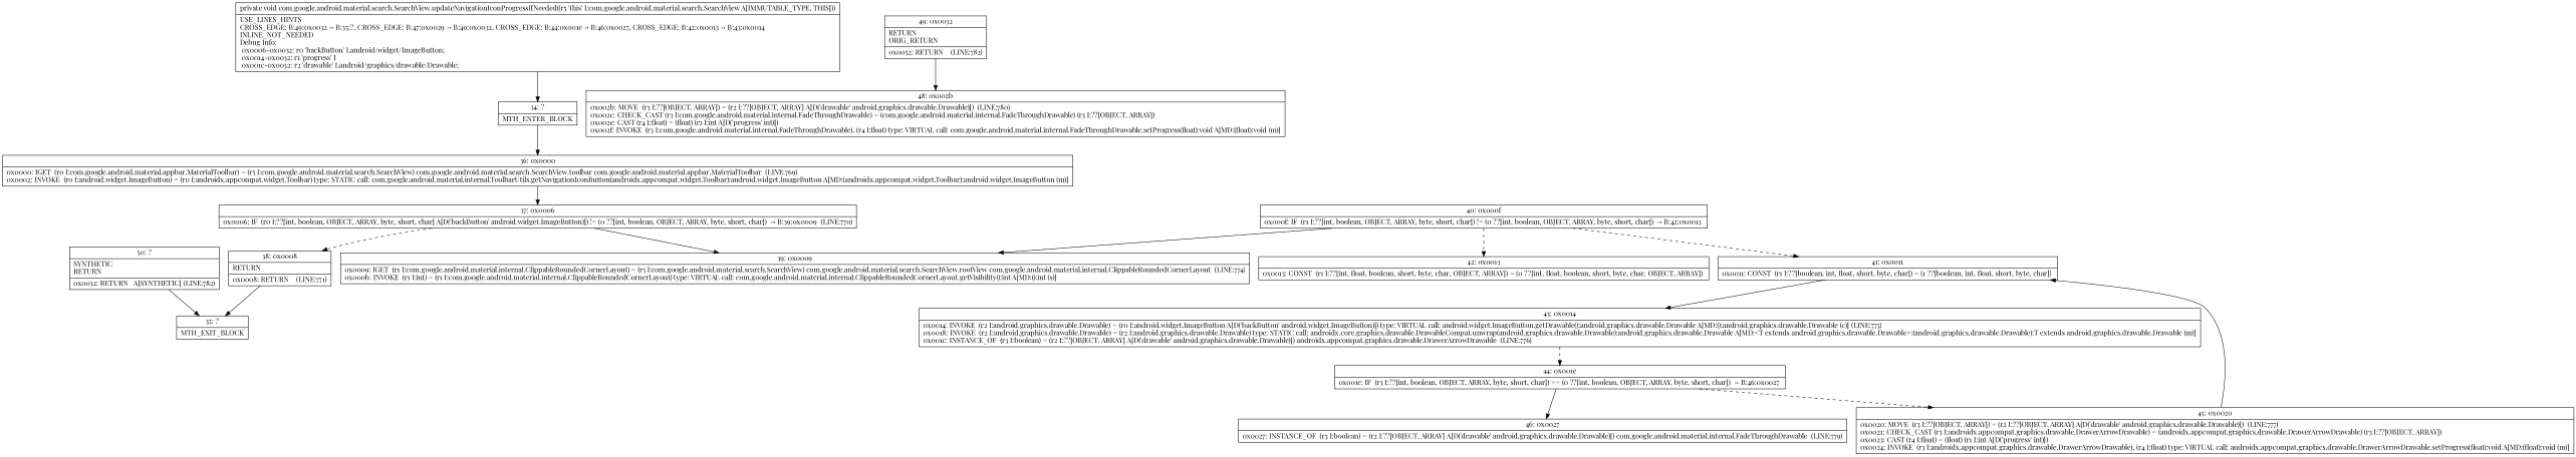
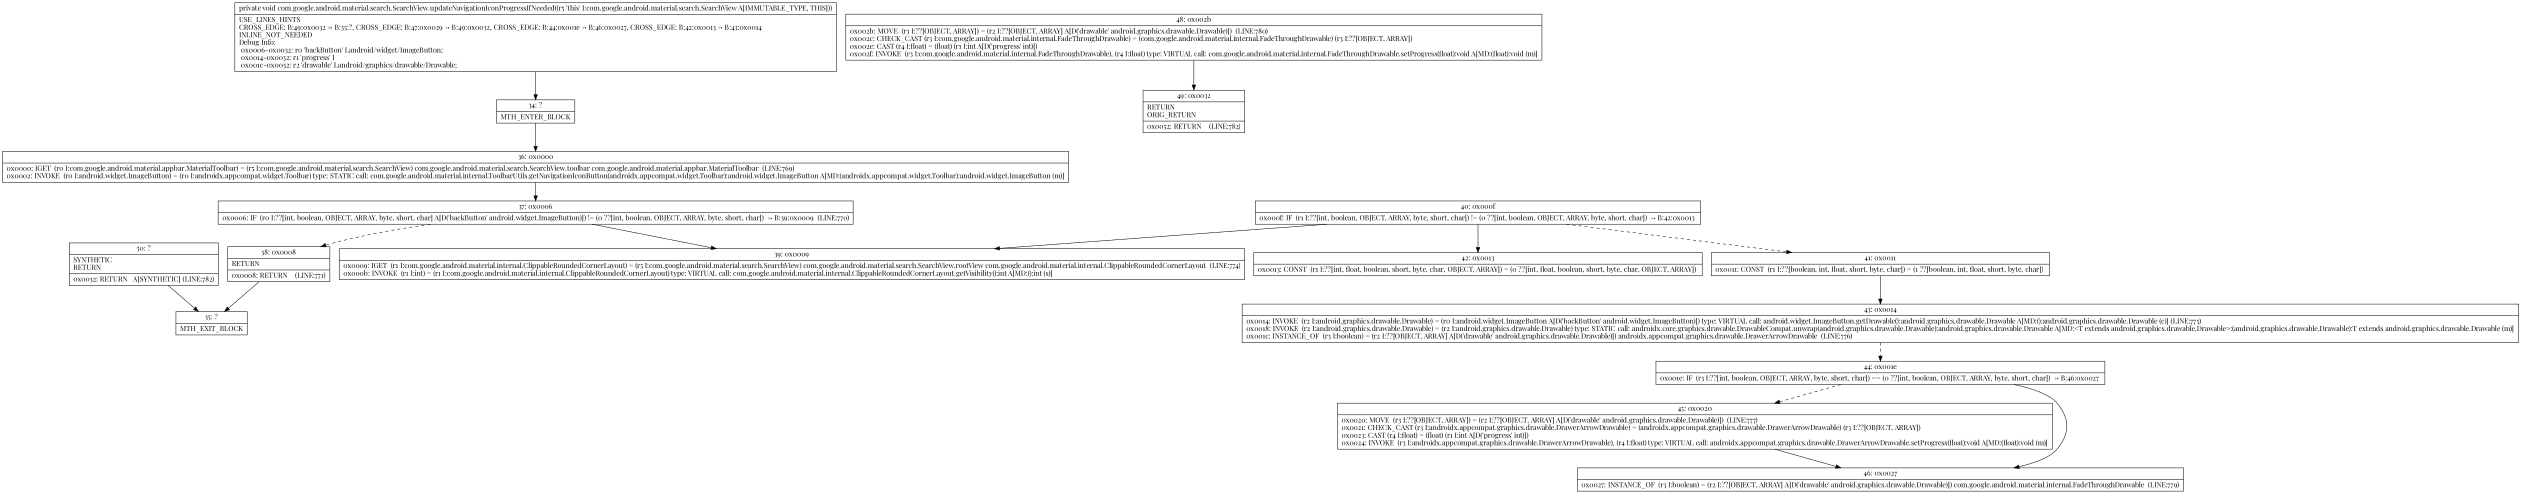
  digraph {
    fontname="Playfair Display"
    node [fontname="Playfair Display" shape=record]
    edge [fontname="Playfair Display"]
    n1 [label="{34\:\ ?|MTH_ENTER_BLOCK\l}"]
    n2 [label="{36\:\ 0x0000|0x0000: IGET  (r0 I:com.google.android.material.appbar.MaterialToolbar) = (r5 I:com.google.android.material.search.SearchView) com.google.android.material.search.SearchView.toolbar com.google.android.material.appbar.MaterialToolbar  (LINE:769)\l0x0002: INVOKE  (r0 I:android.widget.ImageButton) = (r0 I:androidx.appcompat.widget.Toolbar) type: STATIC call: com.google.android.material.internal.ToolbarUtils.getNavigationIconButton(androidx.appcompat.widget.Toolbar):android.widget.ImageButton A[MD:(androidx.appcompat.widget.Toolbar):android.widget.ImageButton (m)]\l}"]
    n3 [label="{37\:\ 0x0006|0x0006: IF  (r0 I:??[int, boolean, OBJECT, ARRAY, byte, short, char] A[D('backButton' android.widget.ImageButton)]) != (0 ??[int, boolean, OBJECT, ARRAY, byte, short, char])  \-\> B:39:0x0009  (LINE:770)\l}"]
    n4 [label="{38\:\ 0x0008|RETURN\l|0x0008: RETURN    (LINE:771)\l}"]
    n5 [label="{39\:\ 0x0009|0x0009: IGET  (r1 I:com.google.android.material.internal.ClippableRoundedCornerLayout) = (r5 I:com.google.android.material.search.SearchView) com.google.android.material.search.SearchView.rootView com.google.android.material.internal.ClippableRoundedCornerLayout  (LINE:774)\l0x000b: INVOKE  (r1 I:int) = (r1 I:com.google.android.material.internal.ClippableRoundedCornerLayout) type: VIRTUAL call: com.google.android.material.internal.ClippableRoundedCornerLayout.getVisibility():int A[MD:():int (s)]\l}"]
    n6 [label="{35\:\ ?|MTH_EXIT_BLOCK\l}"]
    n7 [label="{40\:\ 0x000f|0x000f: IF  (r1 I:??[int, boolean, OBJECT, ARRAY, byte, short, char]) != (0 ??[int, boolean, OBJECT, ARRAY, byte, short, char])  \-\> B:42:0x0013 \l}"]
    n8 [label="{41\:\ 0x0011|0x0011: CONST  (r1 I:??[boolean, int, float, short, byte, char]) = (1 ??[boolean, int, float, short, byte, char]) \l}"]
    n9 [label="{42\:\ 0x0013|0x0013: CONST  (r1 I:??[int, float, boolean, short, byte, char, OBJECT, ARRAY]) = (0 ??[int, float, boolean, short, byte, char, OBJECT, ARRAY]) \l}"]
    n10 [label="{43\:\ 0x0014|0x0014: INVOKE  (r2 I:android.graphics.drawable.Drawable) = (r0 I:android.widget.ImageButton A[D('backButton' android.widget.ImageButton)]) type: VIRTUAL call: android.widget.ImageButton.getDrawable():android.graphics.drawable.Drawable A[MD:():android.graphics.drawable.Drawable (c)] (LINE:775)\l0x0018: INVOKE  (r2 I:android.graphics.drawable.Drawable) = (r2 I:android.graphics.drawable.Drawable) type: STATIC call: androidx.core.graphics.drawable.DrawableCompat.unwrap(android.graphics.drawable.Drawable):android.graphics.drawable.Drawable A[MD:\<T extends android.graphics.drawable.Drawable\>:(android.graphics.drawable.Drawable):T extends android.graphics.drawable.Drawable (m)]\l0x001c: INSTANCE_OF  (r3 I:boolean) = (r2 I:??[OBJECT, ARRAY] A[D('drawable' android.graphics.drawable.Drawable)]) androidx.appcompat.graphics.drawable.DrawerArrowDrawable  (LINE:776)\l}"]
    n11 [label="{44\:\ 0x001e|0x001e: IF  (r3 I:??[int, boolean, OBJECT, ARRAY, byte, short, char]) == (0 ??[int, boolean, OBJECT, ARRAY, byte, short, char])  \-\> B:46:0x0027 \l}"]
    n12 [label="{45\:\ 0x0020|0x0020: MOVE  (r3 I:??[OBJECT, ARRAY]) = (r2 I:??[OBJECT, ARRAY] A[D('drawable' android.graphics.drawable.Drawable)])  (LINE:777)\l0x0021: CHECK_CAST (r3 I:androidx.appcompat.graphics.drawable.DrawerArrowDrawable) = (androidx.appcompat.graphics.drawable.DrawerArrowDrawable) (r3 I:??[OBJECT, ARRAY]) \l0x0023: CAST (r4 I:float) = (float) (r1 I:int A[D('progress' int)]) \l0x0024: INVOKE  (r3 I:androidx.appcompat.graphics.drawable.DrawerArrowDrawable), (r4 I:float) type: VIRTUAL call: androidx.appcompat.graphics.drawable.DrawerArrowDrawable.setProgress(float):void A[MD:(float):void (m)]\l}"]
    n13 [label="{46\:\ 0x0027|0x0027: INSTANCE_OF  (r3 I:boolean) = (r2 I:??[OBJECT, ARRAY] A[D('drawable' android.graphics.drawable.Drawable)]) com.google.android.material.internal.FadeThroughDrawable  (LINE:779)\l}"]
    n14 [label="{48\:\ 0x002b|0x002b: MOVE  (r3 I:??[OBJECT, ARRAY]) = (r2 I:??[OBJECT, ARRAY] A[D('drawable' android.graphics.drawable.Drawable)])  (LINE:780)\l0x002c: CHECK_CAST (r3 I:com.google.android.material.internal.FadeThroughDrawable) = (com.google.android.material.internal.FadeThroughDrawable) (r3 I:??[OBJECT, ARRAY]) \l0x002e: CAST (r4 I:float) = (float) (r1 I:int A[D('progress' int)]) \l0x002f: INVOKE  (r3 I:com.google.android.material.internal.FadeThroughDrawable), (r4 I:float) type: VIRTUAL call: com.google.android.material.internal.FadeThroughDrawable.setProgress(float):void A[MD:(float):void (m)]\l}"]
    n15 [label="{49\:\ 0x0032|RETURN\lORIG_RETURN\l|0x0052: RETURN    (LINE:782)\l}"]
    n16 [label="{50\:\ ?|SYNTHETIC\lRETURN\l|0x0032: RETURN   A[SYNTHETIC] (LINE:782)\l}"]
    n17 [label="{private void com.google.android.material.search.SearchView.updateNavigationIconProgressIfNeeded((r5 'this' I:com.google.android.material.search.SearchView A[IMMUTABLE_TYPE, THIS]))  | USE_LINES_HINTS\lCROSS_EDGE: B:49:0x0032 \-\> B:35:?, CROSS_EDGE: B:47:0x0029 \-\> B:49:0x0032, CROSS_EDGE: B:44:0x001e \-\> B:46:0x0027, CROSS_EDGE: B:42:0x0013 \-\> B:43:0x0014\lINLINE_NOT_NEEDED\lDebug Info:\l  0x0006\-0x0032: r0 'backButton' Landroid\/widget\/ImageButton;\l  0x0014\-0x0032: r1 'progress' I\l  0x001c\-0x0032: r2 'drawable' Landroid\/graphics\/drawable\/Drawable;\l}"]
    n1 -> n2
    n2 -> n3
    n3 -> n4 [style=dashed]
    n3 -> n5
    n4 -> n6
    n7 -> n5
    n7 -> n8 [style=dashed]
-   n7 -> n9 [style=dashed]
+   n7 -> n9
    n8 -> n10
    n10 -> n11 [style=dashed]
    n11 -> n12 [style=dashed]
    n11 -> n13
-   n12 -> n8
-   n15 -> n14
+   n12 -> n13
+   n14 -> n15
    n16 -> n6
    n17 -> n1
  }
